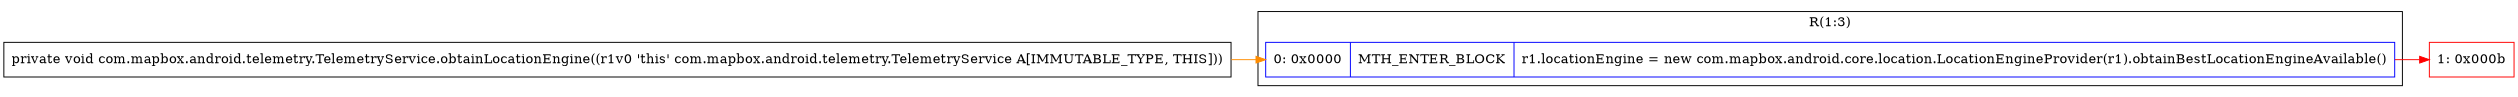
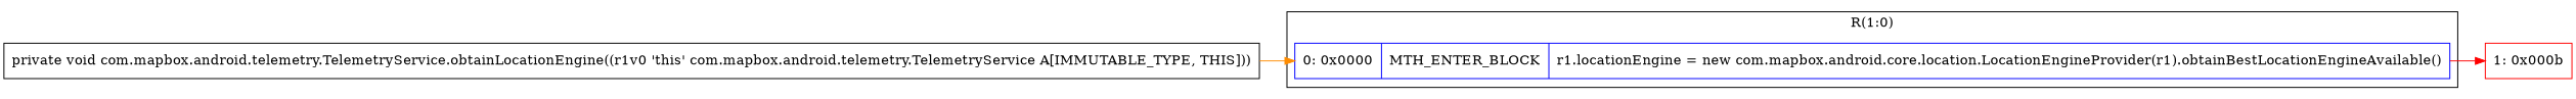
  digraph {
    rankdir=LR
    node [shape=record]
    edge [style=solid]
    n1 [color=blue label="{0\:\ 0x0000|MTH_ENTER_BLOCK\l|r1.locationEngine = new com.mapbox.android.core.location.LocationEngineProvider(r1).obtainBestLocationEngineAvailable()\l}"]
    n2 [color=red label="{1\:\ 0x000b}"]
    n3 [label="{private void com.mapbox.android.telemetry.TelemetryService.obtainLocationEngine((r1v0 'this' com.mapbox.android.telemetry.TelemetryService A[IMMUTABLE_TYPE, THIS])) }"]
    subgraph cluster_1 {
-     label="R(1:3)"
+     label="R(1:0)"
      n1
    }
    n1 -> n2 [color=red]
    n3 -> n1 [color=darkorange]
  }
